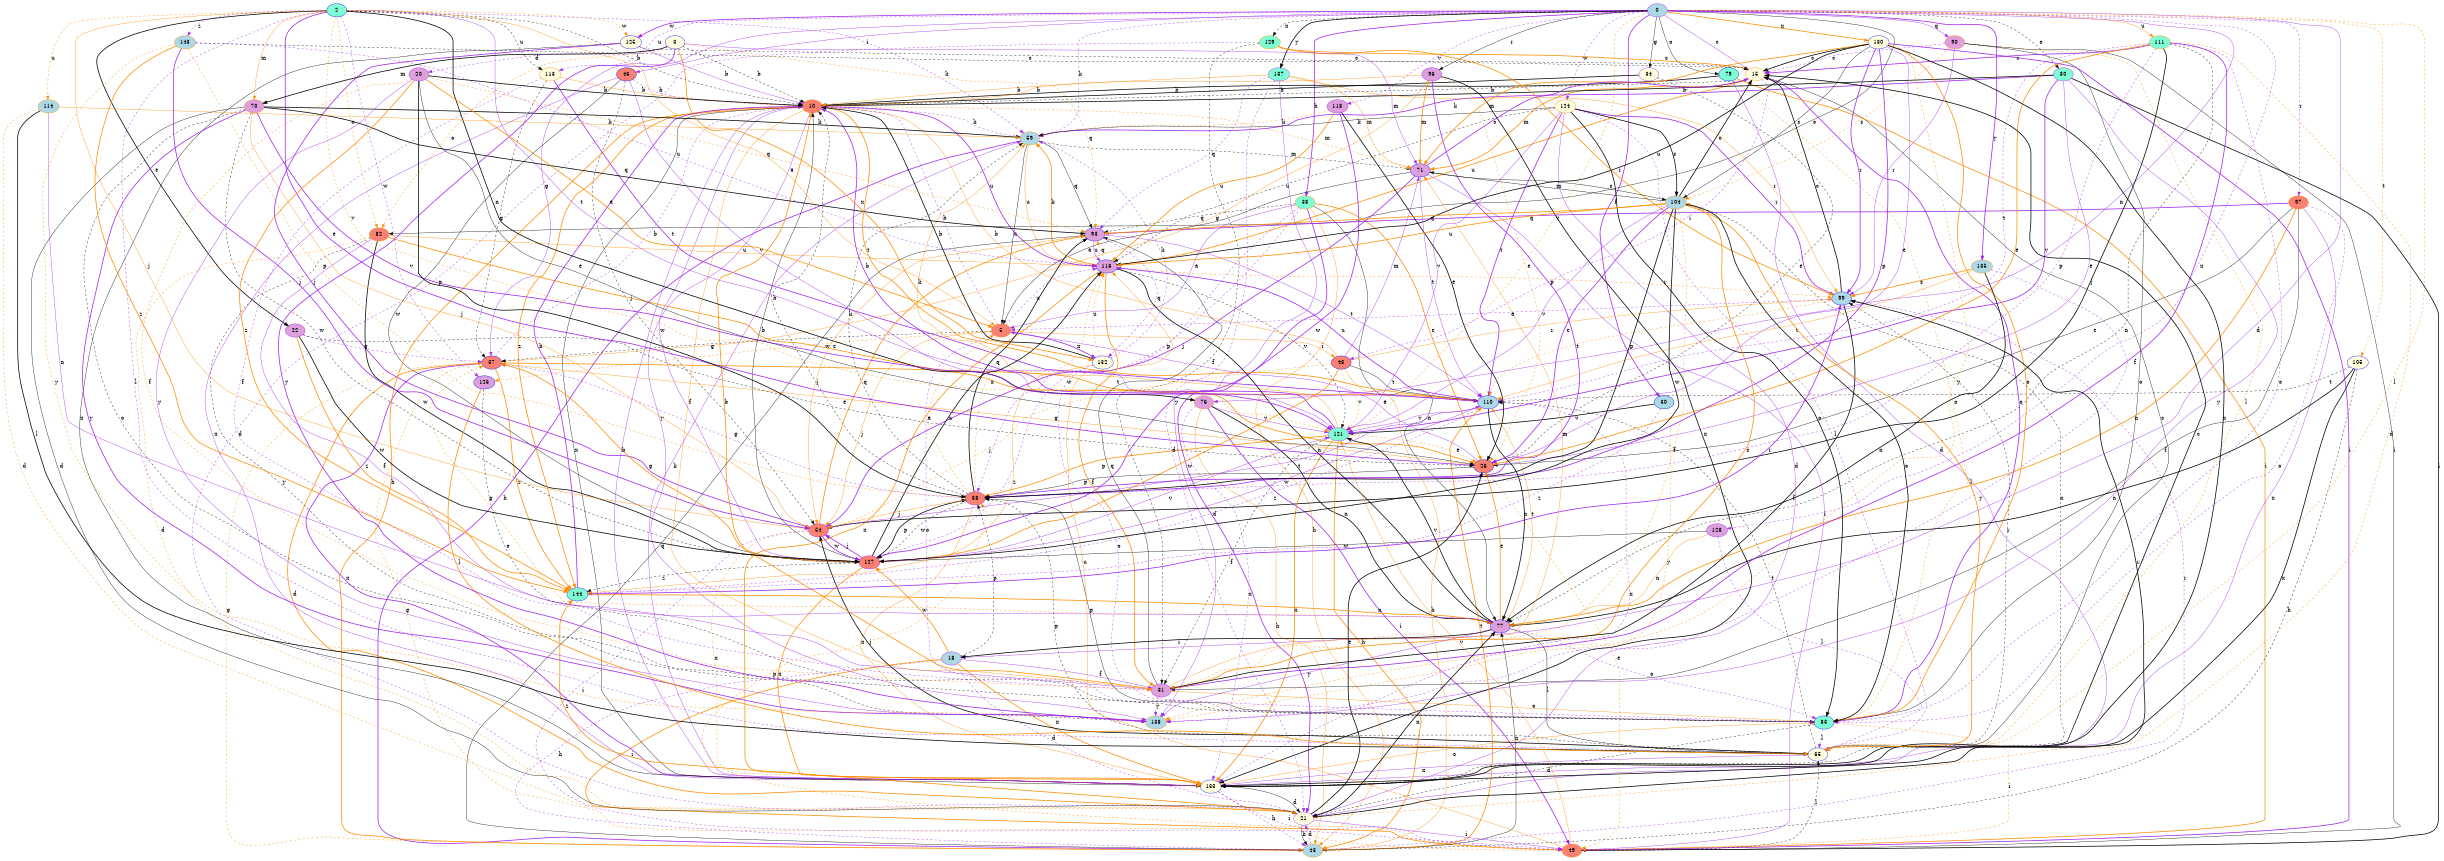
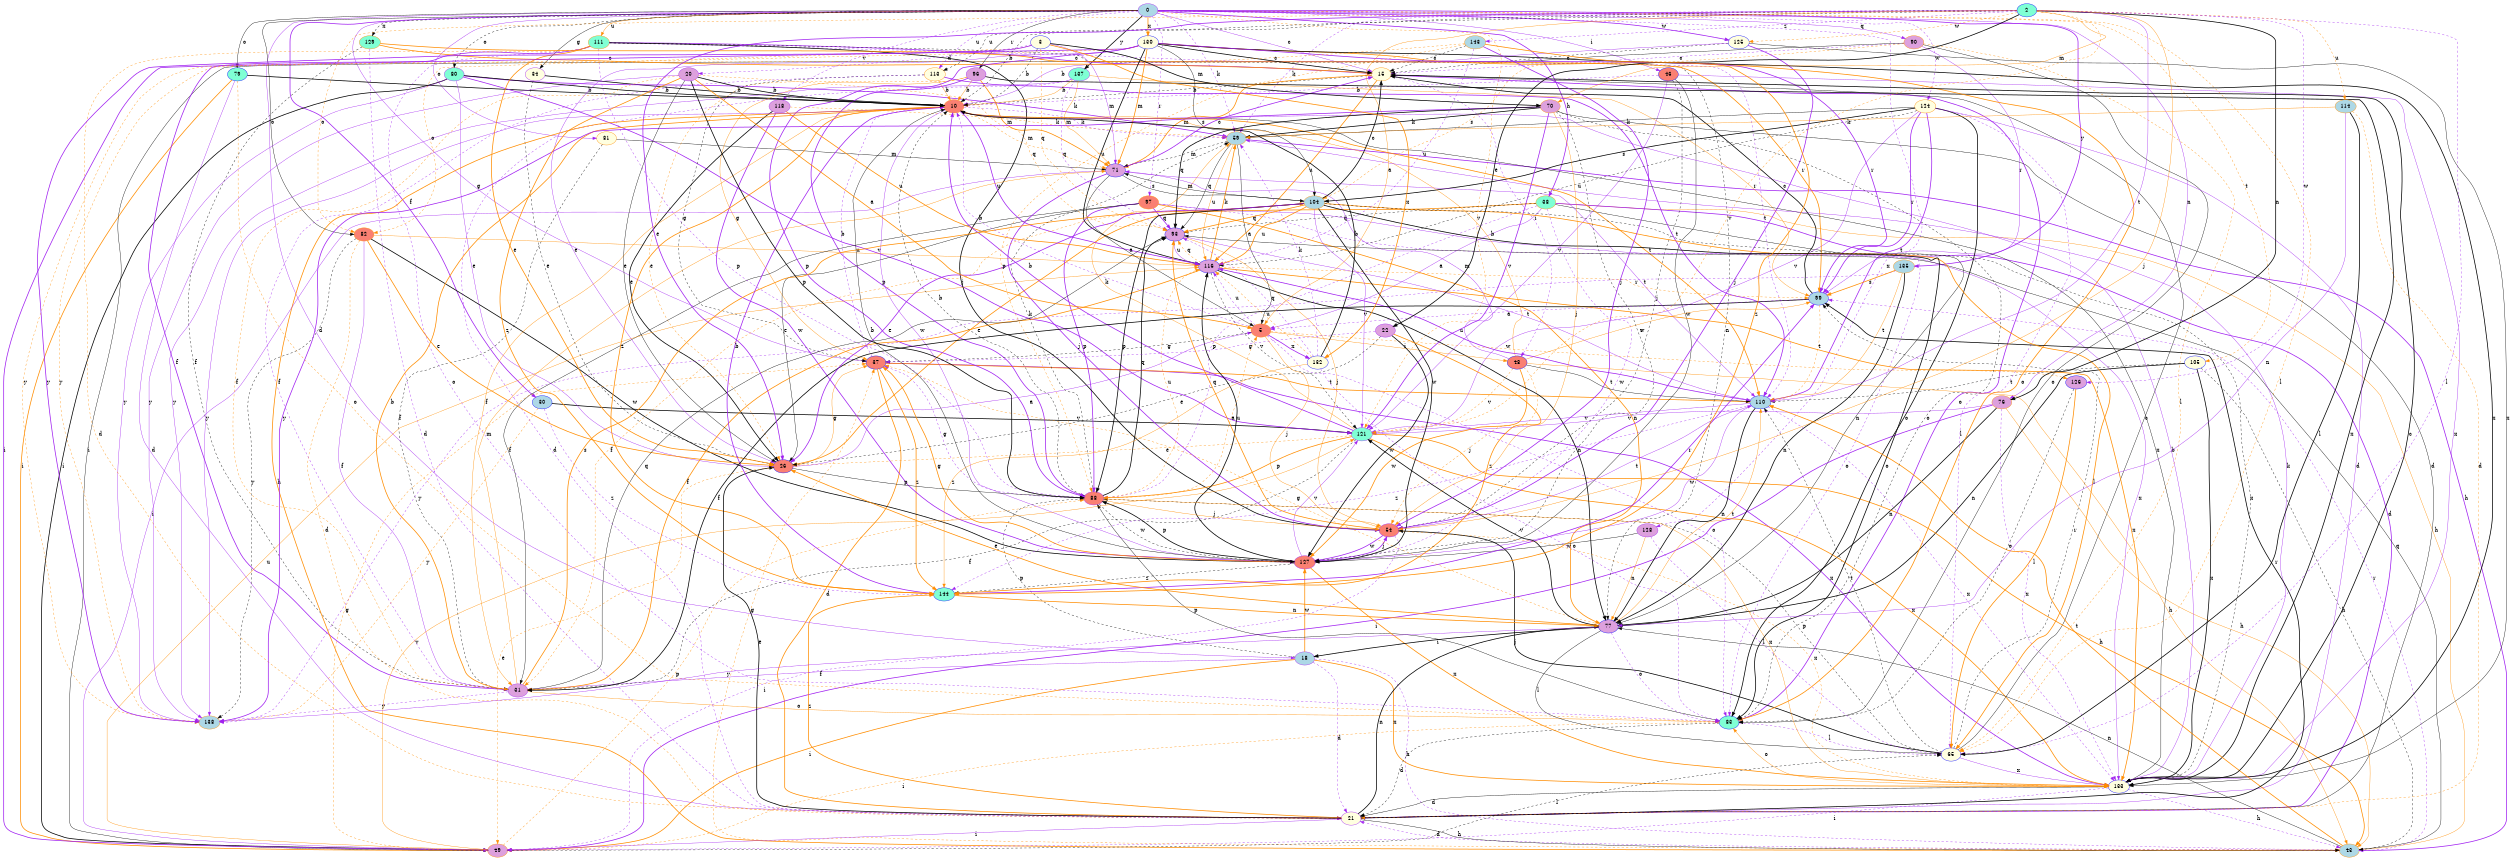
  strict digraph {
    node [color=blue fillcolor=plum style=filled]
    edge [color=purple style=bold]
    0 [color=purple fillcolor=lightblue]
    15 [color=darkorange fillcolor=lightyellow]
    18 [color=purple fillcolor=lightblue]
    30 [fillcolor=lightblue]
    34 [color=purple fillcolor=lightyellow]
    37 [fillcolor=salmon]
    38 [color=darkorange fillcolor=aquamarine]
    46 [fillcolor=salmon]
    59 [color=darkorange fillcolor=lightblue]
    65 [fillcolor=lightyellow]
    76 [color=darkorange]
    79 [fillcolor=aquamarine]
    80 [color=purple fillcolor=aquamarine]
+   81 [color=darkorange fillcolor=lightyellow]
    82 [color=darkorange fillcolor=salmon]
    90 [color=darkorange]
    96 [color=purple]
    97 [color=darkorange fillcolor=salmon]
    105 [fillcolor=lightyellow]
    111 [color=darkorange fillcolor=aquamarine]
    113 [color=darkorange fillcolor=lightyellow]
    118 [color=purple]
    121 [color=purple fillcolor=aquamarine]
    124 [color=darkorange fillcolor=lightyellow]
    125 [fillcolor=lightyellow]
    128 [color=purple]
    129 [color=darkorange fillcolor=aquamarine]
    130 [fillcolor=lightyellow]
    135 [color=darkorange fillcolor=lightblue]
    137 [color=purple fillcolor=aquamarine]
    10 [color=darkorange fillcolor=salmon]
    71
    48 [fillcolor=salmon]
    83 [fillcolor=aquamarine]
    116
    31 [color=purple]
    43 [color=darkorange fillcolor=lightblue]
    127 [color=purple fillcolor=salmon]
    133 [fillcolor=lightyellow]
    21 [color=purple fillcolor=lightyellow]
-   49 [color=darkorange fillcolor=salmon]
+   49 [color=darkorange]
    88 [color=purple fillcolor=salmon]
    138 [color=darkorange fillcolor=lightblue]
    144 [fillcolor=aquamarine]
    26 [fillcolor=salmon]
    110 [fillcolor=lightblue]
    5 [color=darkorange fillcolor=salmon]
    93
    77
    54 [color=purple fillcolor=salmon]
    99 [fillcolor=lightblue]
    104 [color=darkorange fillcolor=lightblue]
    2 [fillcolor=aquamarine]
    22 [color=purple]
    70 [color=darkorange]
    114 [color=darkorange fillcolor=lightblue]
    126
    143 [color=darkorange fillcolor=lightblue]
    132 [fillcolor=lightyellow]
    3 [fillcolor=lightyellow]
    20 [color=purple]
    0 -> 15 [label=c style=solid]
    0 -> 18 [label=d style=solid]
    0 -> 30 [label=f]
    0 -> 34 [color=black label=g style=solid]
    0 -> 37 [label=g style=solid]
    0 -> 38 [label=h]
    0 -> 46 [label=i style=solid]
    0 -> 59 [label=k style=dashed]
    0 -> 65 [color=darkorange label=l style=dashed]
    0 -> 76 [label=n style=solid]
    0 -> 79 [color=black label=o style=solid]
    0 -> 80 [color=black label=o style=dashed]
+   0 -> 81 [label=o style=solid]
    0 -> 82 [color=black label=o style=solid]
    0 -> 90 [label=q style=solid]
    0 -> 96 [color=black label=r style=solid]
    0 -> 97 [label=r style=dashed]
    0 -> 105 [color=darkorange label=t style=dashed]
    0 -> 111 [color=darkorange label=u style=solid]
    0 -> 113 [label=u style=dashed]
    0 -> 118 [label=v style=dashed]
    0 -> 121 [color=darkorange label=v style=dashed]
    0 -> 124 [label=w style=dashed]
    0 -> 125 [label=w]
    0 -> 128 [label=x style=dashed]
    0 -> 129 [color=black label=x style=dashed]
    0 -> 130 [color=darkorange label=x]
    0 -> 135 [label=y]
    0 -> 137 [color=black label=y]
    15 -> 10 [color=black label=b style=dashed]
    15 -> 71 [color=darkorange label=m]
    15 -> 48 [label=i style=dashed]
    15 -> 83 [label=o]
    15 -> 116 [color=darkorange label=u]
    18 -> 31 [label=f style=solid]
    18 -> 43 [label=h style=dashed]
    18 -> 127 [color=darkorange label=w]
    18 -> 133 [color=darkorange label=x]
    18 -> 21 [label=d style=dashed]
    18 -> 49 [color=darkorange label=i]
    18 -> 88 [color=black label=p style=dashed]
    30 -> 121 [color=black label=v]
    30 -> 138 [color=darkorange label=y style=dashed]
    30 -> 144 [label=z style=dashed]
    34 -> 10 [color=black label=b]
    34 -> 26 [color=black label=e style=dashed]
    37 -> 10 [label=b style=dashed]
    37 -> 133 [label=x]
    37 -> 21 [color=darkorange label=d]
    37 -> 144 [color=darkorange label=z]
    37 -> 110 [color=darkorange label=t]
    38 -> 43 [color=darkorange label=h style=solid]
    38 -> 127 [label=w style=dashed]
    38 -> 21 [label=d]
    38 -> 88 [label=p style=dashed]
    38 -> 26 [color=darkorange label=e]
    38 -> 5 [label=a style=solid]
    38 -> 93 [color=black label=q style=dashed]
    38 -> 77 [color=black label=n style=solid]
    46 -> 121 [label=v style=solid]
    46 -> 10 [label=b style=dashed]
    46 -> 127 [color=black label=w style=solid]
    46 -> 133 [label=x style=solid]
    46 -> 54 [color=black label=j style=dashed]
    59 -> 71 [color=black label=m style=dashed]
    59 -> 116 [color=darkorange label=u style=solid]
    59 -> 43 [label=h]
    59 -> 5 [color=black label=a style=solid]
    59 -> 93 [color=black label=q style=solid]
    65 -> 15 [color=black label=c style=solid]
    65 -> 133 [label=x style=solid]
    65 -> 88 [color=black label=p style=dashed]
    65 -> 110 [color=black label=t style=dashed]
    65 -> 54 [color=black label=j]
    65 -> 99 [color=black label=r style=dashed]
    76 -> 121 [label=v style=solid]
    76 -> 43 [color=darkorange label=h style=solid]
    76 -> 133 [label=x style=dashed]
    76 -> 49 [label=i]
    76 -> 77 [color=black label=n]
    79 -> 10 [color=black label=b]
    79 -> 83 [color=darkorange label=o style=dashed]
    79 -> 21 [label=d style=solid]
    79 -> 49 [color=darkorange label=i]
    80 -> 59 [label=k]
    80 -> 121 [label=v]
    80 -> 10 [color=black label=b]
    80 -> 49 [color=black label=i]
    80 -> 138 [label=y style=solid]
    80 -> 26 [label=e style=solid]
+   81 -> 71 [color=black label=m style=solid]
+   81 -> 31 [color=black label=f style=dashed]
    82 -> 116 [color=darkorange label=u style=solid]
    82 -> 31 [label=f style=solid]
    82 -> 127 [color=black label=w]
    82 -> 21 [color=darkorange label=d style=dashed]
    82 -> 138 [color=black label=y style=dashed]
    82 -> 26 [color=darkorange label=e]
    90 -> 15 [label=c style=dashed]
    90 -> 65 [color=darkorange label=l style=dashed]
    90 -> 83 [color=black label=o style=solid]
    90 -> 49 [color=black label=i style=solid]
    90 -> 99 [label=r style=solid]
    90 -> 104 [color=darkorange label=s style=dashed]
    96 -> 37 [color=darkorange label=g style=solid]
    96 -> 10 [color=darkorange label=b style=solid]
    96 -> 71 [color=darkorange label=m]
    96 -> 133 [color=black label=x]
    96 -> 88 [label=p]
    96 -> 26 [color=darkorange label=e style=dashed]
    97 -> 83 [label=o style=dashed]
    97 -> 31 [color=black label=f style=solid]
    97 -> 133 [label=x style=solid]
+   97 -> 88 [label=p]
    97 -> 26 [color=black label=e style=solid]
    97 -> 93 [label=q]
    97 -> 77 [color=darkorange label=n]
    105 -> 43 [color=black label=h style=dashed]
    105 -> 133 [color=black label=x]
    105 -> 110 [color=black label=t style=dashed]
    105 -> 77 [color=black label=n]
    111 -> 15 [label=c]
    111 -> 83 [label=o style=dashed]
    111 -> 31 [label=f]
    111 -> 21 [color=darkorange label=d style=dashed]
    111 -> 88 [label=p style=dashed]
    111 -> 26 [color=darkorange label=e]
    111 -> 110 [label=t style=dashed]
    111 -> 77 [color=black label=n style=dashed]
    111 -> 54 [color=black label=j]
    113 -> 37 [color=black label=g style=dashed]
    113 -> 10 [color=darkorange label=b style=solid]
    113 -> 31 [label=f style=dashed]
    113 -> 110 [label=t]
    118 -> 59 [color=darkorange label=k style=dashed]
    118 -> 116 [color=darkorange label=u]
    118 -> 127 [label=w]
    118 -> 26 [color=black label=e]
    121 -> 59 [color=darkorange label=k style=solid]
    121 -> 10 [label=b]
    121 -> 31 [color=black label=f style=dashed]
    121 -> 43 [color=darkorange label=h]
    121 -> 133 [color=darkorange label=x]
    121 -> 88 [color=darkorange label=p]
    121 -> 26 [color=darkorange label=e style=dashed]
    124 -> 59 [color=black label=k style=solid]
    124 -> 65 [label=l style=dashed]
    124 -> 121 [label=v style=solid]
    124 -> 83 [color=black label=o]
    124 -> 116 [color=black label=u style=dashed]
    124 -> 21 [label=d style=solid]
    124 -> 110 [label=t]
    124 -> 99 [label=r]
    124 -> 104 [color=black label=s]
    125 -> 15 [color=black label=c style=dashed]
    125 -> 10 [label=b style=solid]
    125 -> 133 [color=black label=x style=solid]
    125 -> 54 [label=j]
    128 -> 65 [label=l style=dashed]
    128 -> 127 [color=black label=w style=solid]
    128 -> 77 [color=darkorange label=n style=solid]
    129 -> 15 [color=darkorange label=c]
    129 -> 31 [color=black label=f style=dashed]
    129 -> 21 [label=d style=dashed]
    129 -> 99 [color=darkorange label=r]
    130 -> 15 [color=black label=c]
    130 -> 71 [color=darkorange label=m]
    130 -> 83 [color=darkorange label=o]
    130 -> 116 [color=black label=u]
    130 -> 133 [color=black label=x]
    130 -> 49 [label=i]
    130 -> 88 [label=p]
    130 -> 138 [color=darkorange label=y style=dashed]
    130 -> 26 [label=e style=solid]
    130 -> 99 [label=r]
    130 -> 104 [color=black label=s style=solid]
    135 -> 138 [label=y style=dashed]
    135 -> 110 [color=darkorange label=t style=solid]
    135 -> 77 [color=black label=n]
    135 -> 99 [color=darkorange label=s]
    137 -> 10 [color=darkorange label=b style=solid]
    137 -> 71 [color=darkorange label=m style=solid]
    137 -> 21 [label=d style=dashed]
    137 -> 138 [label=y style=solid]
    137 -> 93 [label=q style=dashed]
    137 -> 99 [color=darkorange label=r style=solid]
    10 -> 59 [label=k style=dashed]
    10 -> 71 [color=darkorange label=m style=dashed]
    10 -> 116 [label=u]
    10 -> 31 [color=darkorange label=f style=solid]
    10 -> 43 [color=darkorange label=h]
    10 -> 127 [label=w style=solid]
    10 -> 133 [color=black label=x style=solid]
    10 -> 138 [label=y style=solid]
    10 -> 144 [color=darkorange label=z]
    10 -> 110 [color=darkorange label=t]
    71 -> 15 [label=c]
    71 -> 49 [label=i style=solid]
    71 -> 110 [label=t style=solid]
    71 -> 5 [color=black label=a style=solid]
    71 -> 54 [label=j]
    71 -> 104 [color=black label=s style=solid]
    48 -> 121 [color=darkorange label=v style=dashed]
    48 -> 10 [color=darkorange label=b style=solid]
    48 -> 71 [label=m style=solid]
    48 -> 43 [color=darkorange label=h style=solid]
    48 -> 127 [color=darkorange label=w]
    48 -> 110 [color=black label=t style=solid]
    48 -> 54 [color=darkorange label=j style=dashed]
    48 -> 99 [color=darkorange label=r style=solid]
    83 -> 65 [label=l style=dashed]
    83 -> 21 [color=black label=d style=dashed]
    83 -> 49 [color=darkorange label=i style=dashed]
    83 -> 88 [color=black label=p style=solid]
    116 -> 59 [color=darkorange label=k]
    116 -> 121 [color=black label=v style=dashed]
    116 -> 31 [color=darkorange label=f]
    116 -> 133 [color=darkorange label=x]
    116 -> 93 [color=darkorange label=q style=dashed]
    116 -> 77 [color=black label=n]
    116 -> 99 [color=darkorange label=r style=dashed]
    31 -> 10 [color=darkorange label=b]
    31 -> 71 [color=darkorange label=m style=solid]
    31 -> 83 [color=darkorange label=o style=solid]
    31 -> 138 [label=y style=dashed]
    31 -> 93 [color=black label=q style=solid]
    31 -> 104 [color=darkorange label=s]
    43 -> 37 [color=darkorange label=g style=dashed]
    43 -> 21 [label=d style=dashed]
    43 -> 110 [color=darkorange label=t]
    43 -> 93 [color=black label=q style=solid]
    43 -> 77 [color=black label=n style=solid]
    43 -> 99 [label=r style=dashed]
    127 -> 37 [color=darkorange label=g]
    127 -> 121 [label=v style=solid]
    127 -> 10 [color=black label=b style=solid]
    127 -> 116 [color=black label=u]
    127 -> 133 [color=darkorange label=x]
    127 -> 88 [color=black label=p]
    127 -> 144 [color=black label=z style=dashed]
    127 -> 54 [label=j]
    133 -> 15 [color=black label=c]
    133 -> 59 [label=k style=solid]
    133 -> 10 [label=b style=solid]
    133 -> 83 [color=darkorange label=o style=solid]
    133 -> 43 [label=h style=dashed]
    133 -> 21 [color=black label=d style=solid]
    133 -> 49 [label=i style=dashed]
    21 -> 43 [color=black label=h style=solid]
    21 -> 49 [label=i style=solid]
    21 -> 144 [color=darkorange label=z]
    21 -> 26 [color=black label=e]
    21 -> 77 [color=black label=n]
    21 -> 99 [color=black label=r]
    49 -> 37 [color=darkorange label=g style=dashed]
    49 -> 65 [color=black label=l style=dashed]
    49 -> 121 [color=darkorange label=v style=solid]
    49 -> 116 [color=darkorange label=u style=solid]
    49 -> 88 [color=darkorange label=p style=dashed]
    88 -> 37 [label=g style=dashed]
    88 -> 59 [color=black label=k style=dashed]
    88 -> 10 [color=black label=b style=dashed]
    88 -> 116 [color=darkorange label=u style=dashed]
    88 -> 127 [color=black label=w style=dashed]
    88 -> 133 [color=darkorange label=x style=solid]
    88 -> 5 [color=darkorange label=a style=dashed]
    88 -> 93 [color=black label=q]
    88 -> 54 [color=darkorange label=j style=solid]
    144 -> 10 [label=b]
    144 -> 77 [color=darkorange label=n]
    144 -> 99 [label=r]
    26 -> 37 [color=darkorange label=g style=solid]
    26 -> 49 [color=darkorange label=e style=dashed]
    26 -> 88 [color=black label=p style=solid]
    26 -> 5 [label=a style=solid]
    110 -> 121 [label=v style=solid]
    110 -> 116 [label=u]
    110 -> 127 [label=w style=solid]
    110 -> 133 [label=x style=dashed]
    110 -> 144 [label=z style=dashed]
    110 -> 77 [color=black label=n]
    5 -> 37 [color=black label=g style=dashed]
    5 -> 10 [label=b style=dashed]
    5 -> 48 [color=darkorange label=i style=solid]
    5 -> 83 [label=o style=dashed]
    5 -> 116 [label=u style=dashed]
    5 -> 54 [color=darkorange label=j style=solid]
    5 -> 126 [color=darkorange label=w style=dashed]
    5 -> 132 [label=x]
    93 -> 116 [label=u style=solid]
    93 -> 110 [label=t style=solid]
    93 -> 54 [color=darkorange label=j style=solid]
    77 -> 18 [color=black label=i]
    77 -> 37 [color=darkorange label=g style=dashed]
    77 -> 65 [color=black label=l style=solid]
    77 -> 121 [color=black label=v]
    77 -> 83 [label=o style=dashed]
    77 -> 138 [label=y style=solid]
    77 -> 26 [color=darkorange label=e]
    77 -> 110 [color=darkorange label=t style=solid]
    54 -> 127 [label=w]
    54 -> 133 [color=darkorange label=x style=dashed]
    54 -> 49 [label=i style=dashed]
    54 -> 110 [label=t style=solid]
    54 -> 93 [color=darkorange label=q]
    99 -> 15 [color=black label=c]
    99 -> 31 [color=black label=f]
    99 -> 110 [color=darkorange label=t style=dashed]
    99 -> 5 [label=a style=dashed]
    104 -> 15 [color=black label=c]
    104 -> 65 [color=darkorange label=l]
    104 -> 121 [label=v style=solid]
    104 -> 71 [color=black label=m style=solid]
    104 -> 83 [color=black label=o]
    104 -> 116 [color=darkorange label=u]
    104 -> 31 [color=darkorange label=f style=dashed]
    104 -> 127 [color=black label=w]
    104 -> 133 [color=black label=x style=dashed]
    104 -> 88 [color=black label=p]
    104 -> 26 [label=e]
    104 -> 93 [color=darkorange label=q]
    2 -> 59 [label=k style=dashed]
    2 -> 65 [label=l style=dashed]
    2 -> 76 [color=black label=n]
    2 -> 82 [color=darkorange label=o style=dashed]
    2 -> 113 [color=black label=u style=dashed]
    2 -> 121 [color=darkorange label=v style=dashed]
    2 -> 125 [color=darkorange label=w style=dashed]
    2 -> 10 [color=black label=b style=dashed]
    2 -> 26 [label=e]
    2 -> 110 [label=t style=solid]
    2 -> 5 [color=darkorange label=a style=solid]
    2 -> 54 [color=darkorange label=j style=solid]
    2 -> 22 [color=black label=e]
    2 -> 70 [color=darkorange label=m style=solid]
    2 -> 114 [color=darkorange label=u style=dashed]
    2 -> 126 [label=w style=dashed]
    2 -> 143 [label=z style=dashed]
    22 -> 37 [label=g style=dashed]
    22 -> 127 [color=black label=w]
    22 -> 144 [color=darkorange label=z]
    22 -> 26 [color=black label=e style=dashed]
    70 -> 59 [color=black label=k]
    70 -> 121 [label=v]
    70 -> 83 [color=black label=o style=dashed]
    70 -> 127 [color=black label=w style=dashed]
    70 -> 21 [color=black label=d style=solid]
    70 -> 138 [label=y]
    70 -> 93 [color=black label=q]
    70 -> 54 [color=darkorange label=j style=solid]
    114 -> 59 [color=darkorange label=k style=solid]
    114 -> 65 [color=black label=l]
    114 -> 21 [color=darkorange label=d style=dashed]
    114 -> 77 [label=n style=solid]
    126 -> 65 [color=darkorange label=l]
    126 -> 83 [color=black label=o style=dashed]
    143 -> 15 [color=black label=c style=dashed]
    143 -> 116 [label=u style=dashed]
    143 -> 88 [color=darkorange label=p style=dashed]
    143 -> 138 [color=darkorange label=y style=dashed]
    143 -> 144 [color=darkorange label=z]
    143 -> 54 [label=j]
    132 -> 59 [label=k style=dashed]
    132 -> 10 [color=black label=b]
    132 -> 83 [label=o style=dashed]
    132 -> 116 [color=darkorange label=u style=dashed]
    132 -> 144 [color=darkorange label=z style=solid]
-   93 -> 132 [label=q style=dashed]
+   132 -> 93 [label=q style=dashed]
    3 -> 82 [color=darkorange label=o style=dashed]
    3 -> 10 [color=black label=b style=dashed]
    3 -> 71 [label=m style=solid]
    3 -> 138 [label=y]
    3 -> 93 [color=darkorange label=q style=dashed]
    3 -> 70 [color=black label=m]
    3 -> 132 [color=darkorange label=x]
    3 -> 20 [label=d style=dashed]
    20 -> 10 [color=black label=b]
    20 -> 31 [color=darkorange label=f style=dashed]
    20 -> 88 [color=black label=p]
    20 -> 138 [label=y style=solid]
    20 -> 144 [color=darkorange label=z]
    20 -> 26 [color=black label=e style=solid]
    20 -> 5 [color=darkorange label=a]
    20 -> 93 [color=darkorange label=q style=dashed]
  }
